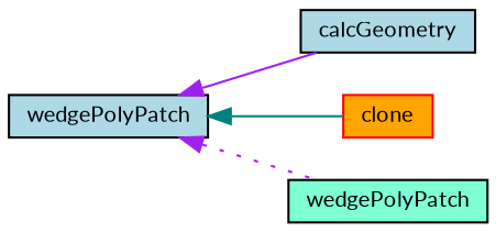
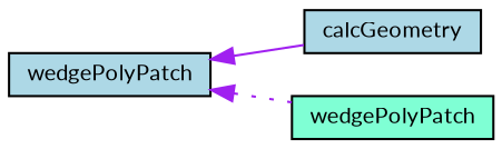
  digraph {
    rankdir=LR
    fontname=Lato
    node [color=black fillcolor=lightblue fontname=Lato fontsize=10 shape=record style=filled]
    edge [color=purple dir=back fontname=Lato fontsize=10 labelfontname=FreeSans labelfontsize=10 style=solid]
    n1 [fontcolor=black height=0.2 label=wedgePolyPatch width=0.4]
    n2 [height=0.2 label=calcGeometry width=0.4]
-   n3 [color=red height=0.2 label=clone width=0.4 fillcolor=orange]
    n4 [height=0.2 label=wedgePolyPatch width=0.4 fillcolor=aquamarine]
    n1 -> n2
-   n1 -> n3 [color=teal]
    n1 -> n4 [style=dotted]
  }
